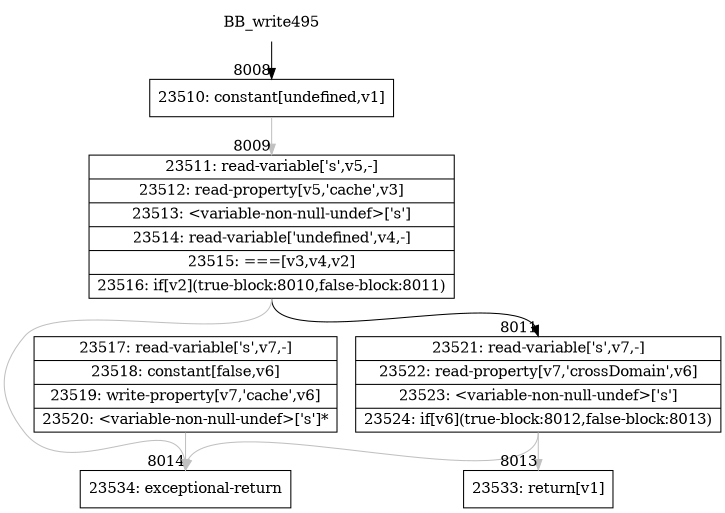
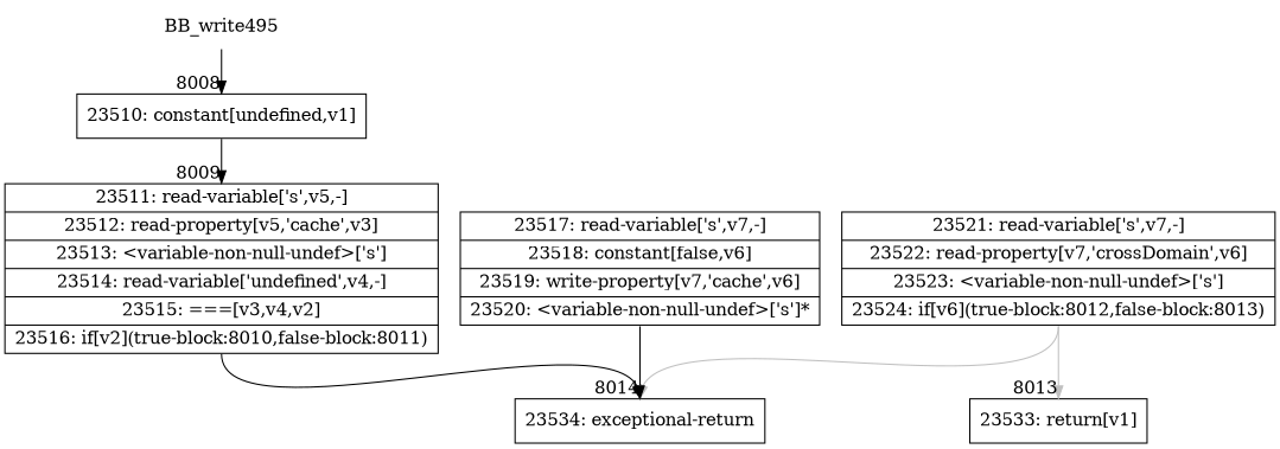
  digraph {
    rankdir=TD
    node [shape=record]
    edge [headport=n tailport=s color=gray]
    n1 [label=BB_write495 shape=none]
    n2 [label="{23510: constant[undefined,v1]}"]
    n3 [label="{23511: read-variable['s',v5,-]|23512: read-property[v5,'cache',v3]|23513: \<variable-non-null-undef\>['s']|23514: read-variable['undefined',v4,-]|23515: ===[v3,v4,v2]|23516: if[v2](true-block:8010,false-block:8011)}"]
    n4 [label="{23521: read-variable['s',v7,-]|23522: read-property[v7,'crossDomain',v6]|23523: \<variable-non-null-undef\>['s']|23524: if[v6](true-block:8012,false-block:8013)}"]
    n5 [label="{23534: exceptional-return}"]
    n6 [label="{23517: read-variable['s',v7,-]|23518: constant[false,v6]|23519: write-property[v7,'cache',v6]|23520: \<variable-non-null-undef\>['s']*}"]
    n7 [label="{23533: return[v1]}"]
    n1 -> n2 [headlabel="    8008" color=""]
-   n2 -> n3 [headlabel="      8009"]
-   n3 -> n4 [headlabel="      8011" color=""]
-   n3 -> n5 [headlabel="      8014"]
+   n2 -> n3 [headlabel="      8009" color=""]
+   n3 -> n5 [color=black headlabel="      8014"]
    n4 -> n5
    n4 -> n7 [headlabel="      8013"]
-   n6 -> n5
+   n6 -> n5 [color=black]
  }
